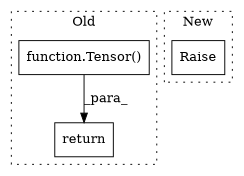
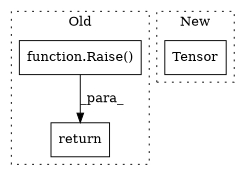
  digraph {
    node [shape=box]
-   n1 [a=75 l="7,1" label="function.Tensor()" s="3017,3059"]
+   n1 [a=75 l="7,1" label="function.Raise()" s="3017,3059"]
    n2 [a=93 l=7 label=return s=3010]
-   n3 [a=91 l=6 label=Raise s=31537]
+   n3 [a=91 l=6 label=Tensor s=31537]
    subgraph cluster_1 {
      label=Old
      style=dotted
      n1
      n2
    }
    subgraph cluster_2 {
      label=New
      style=dotted
      n3
    }
    n1 -> n2 [label=_para_]
  }
